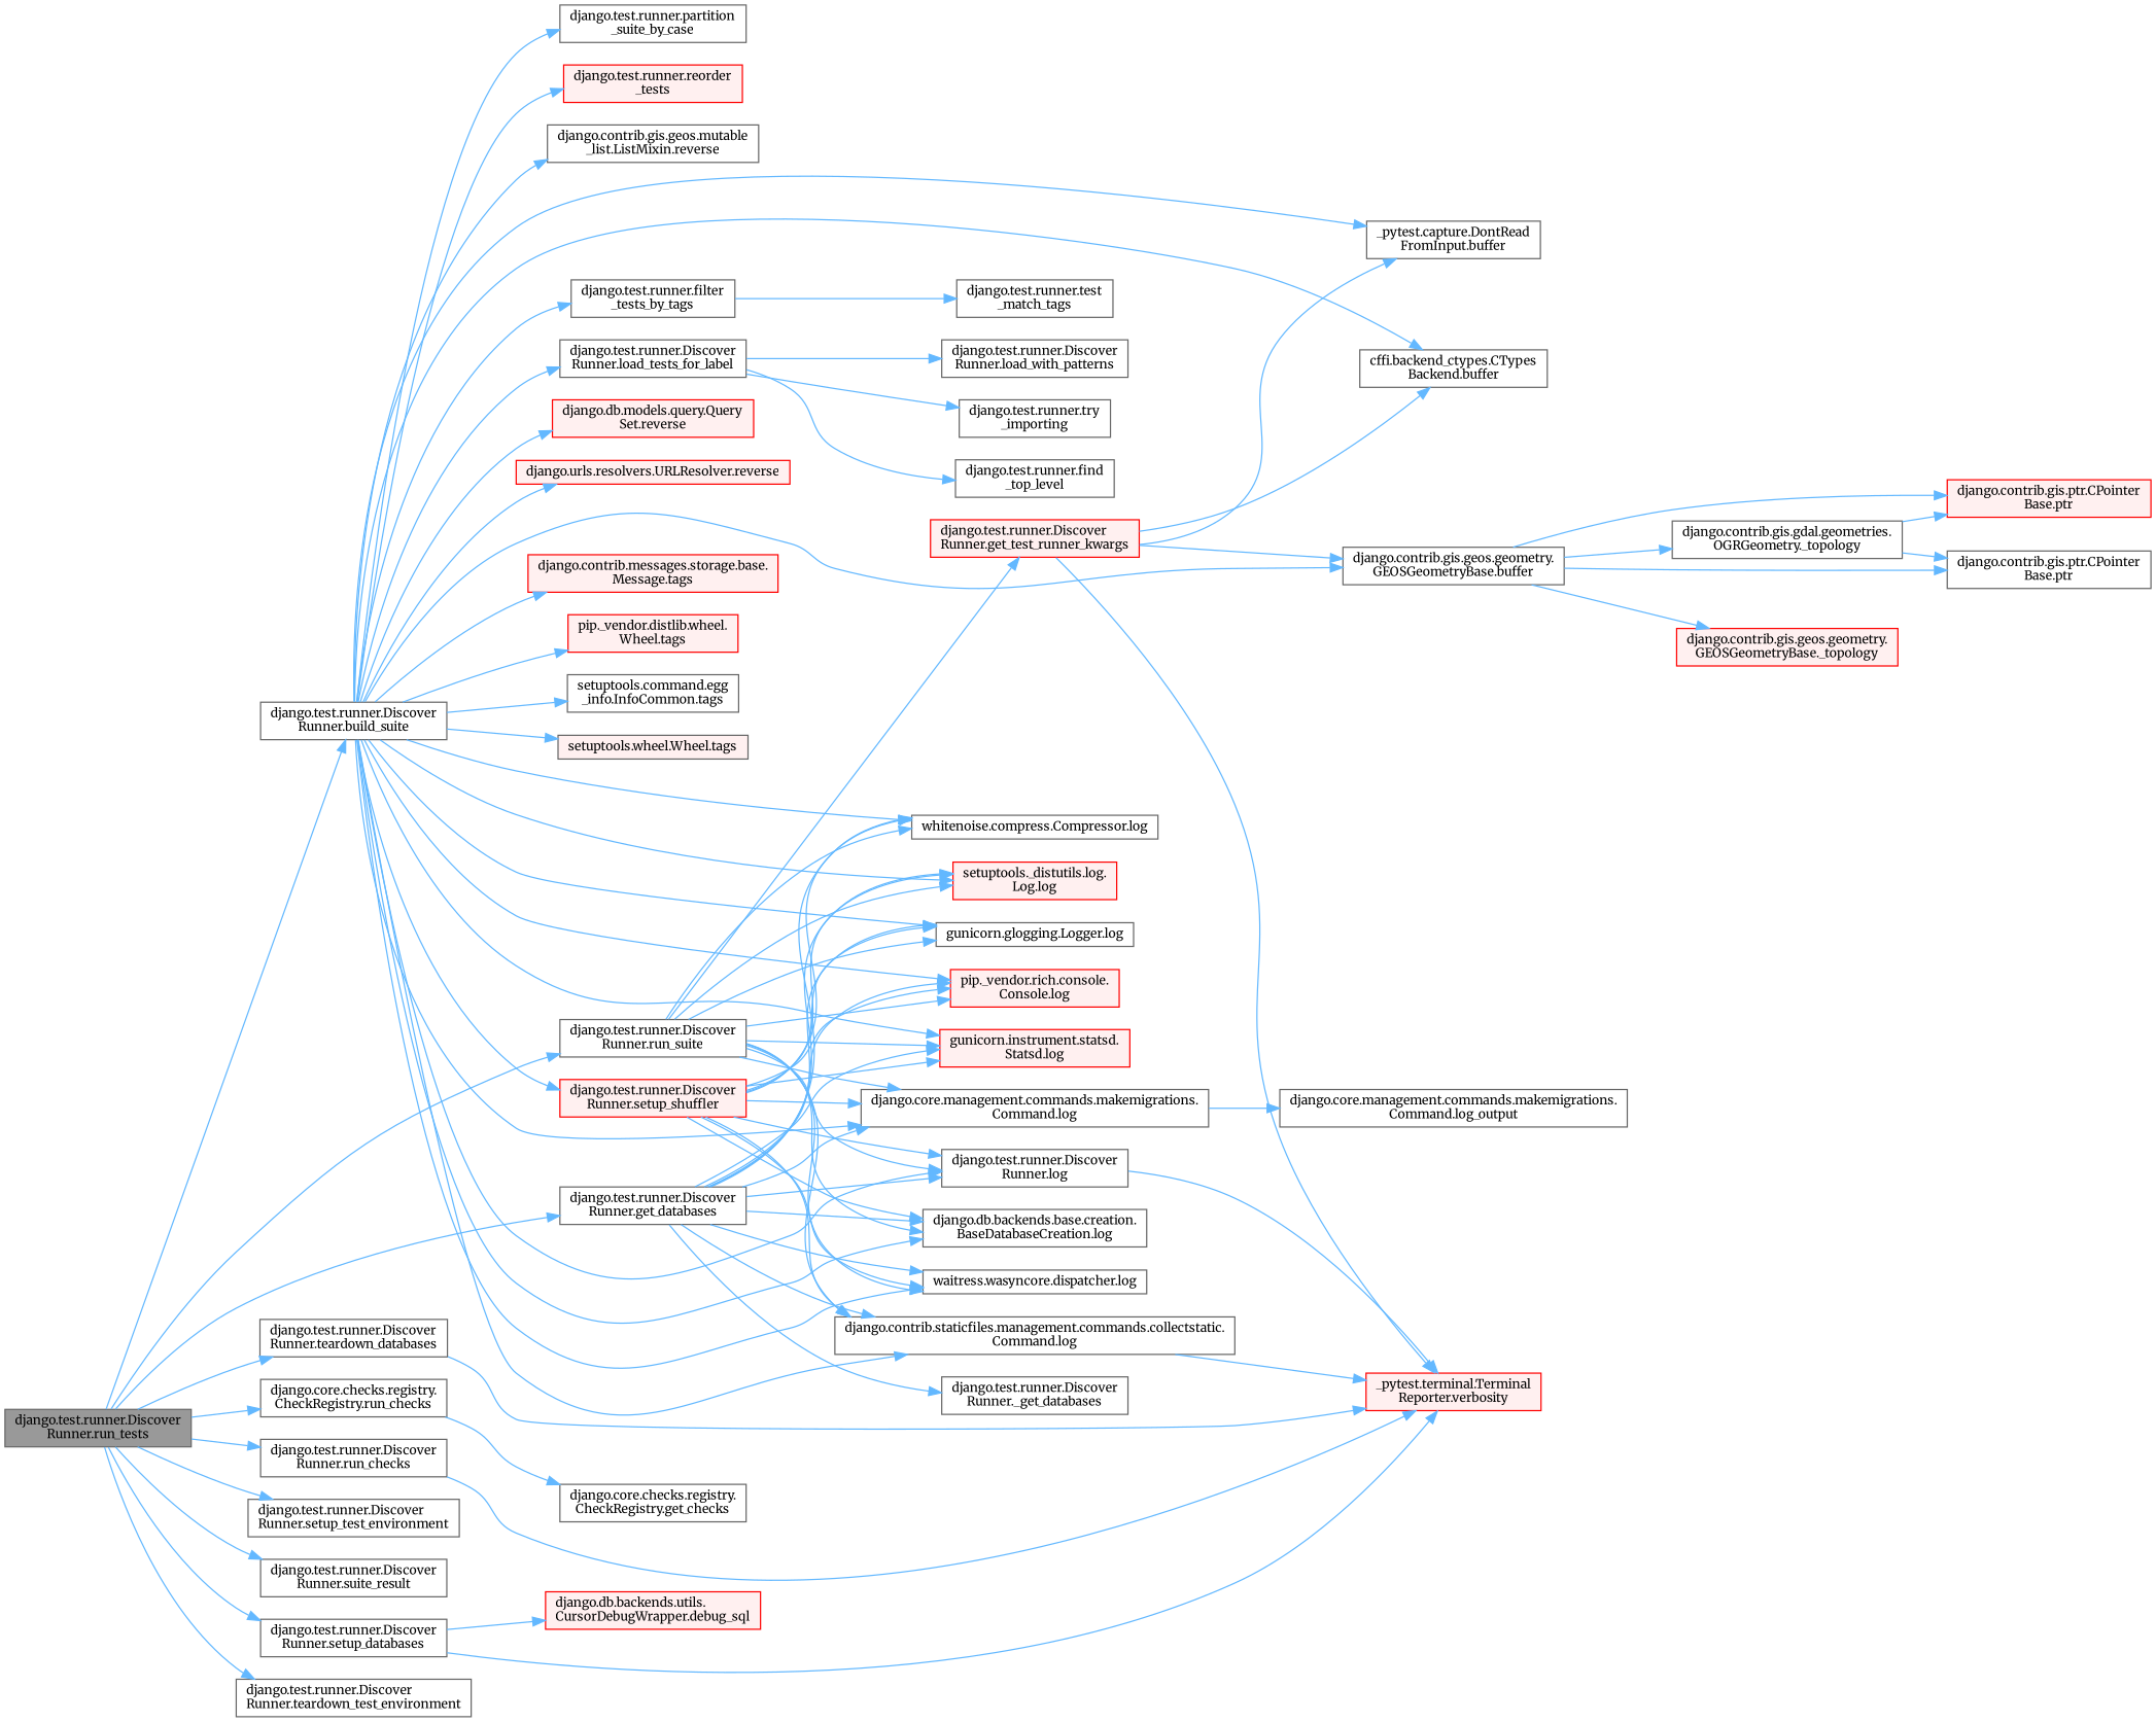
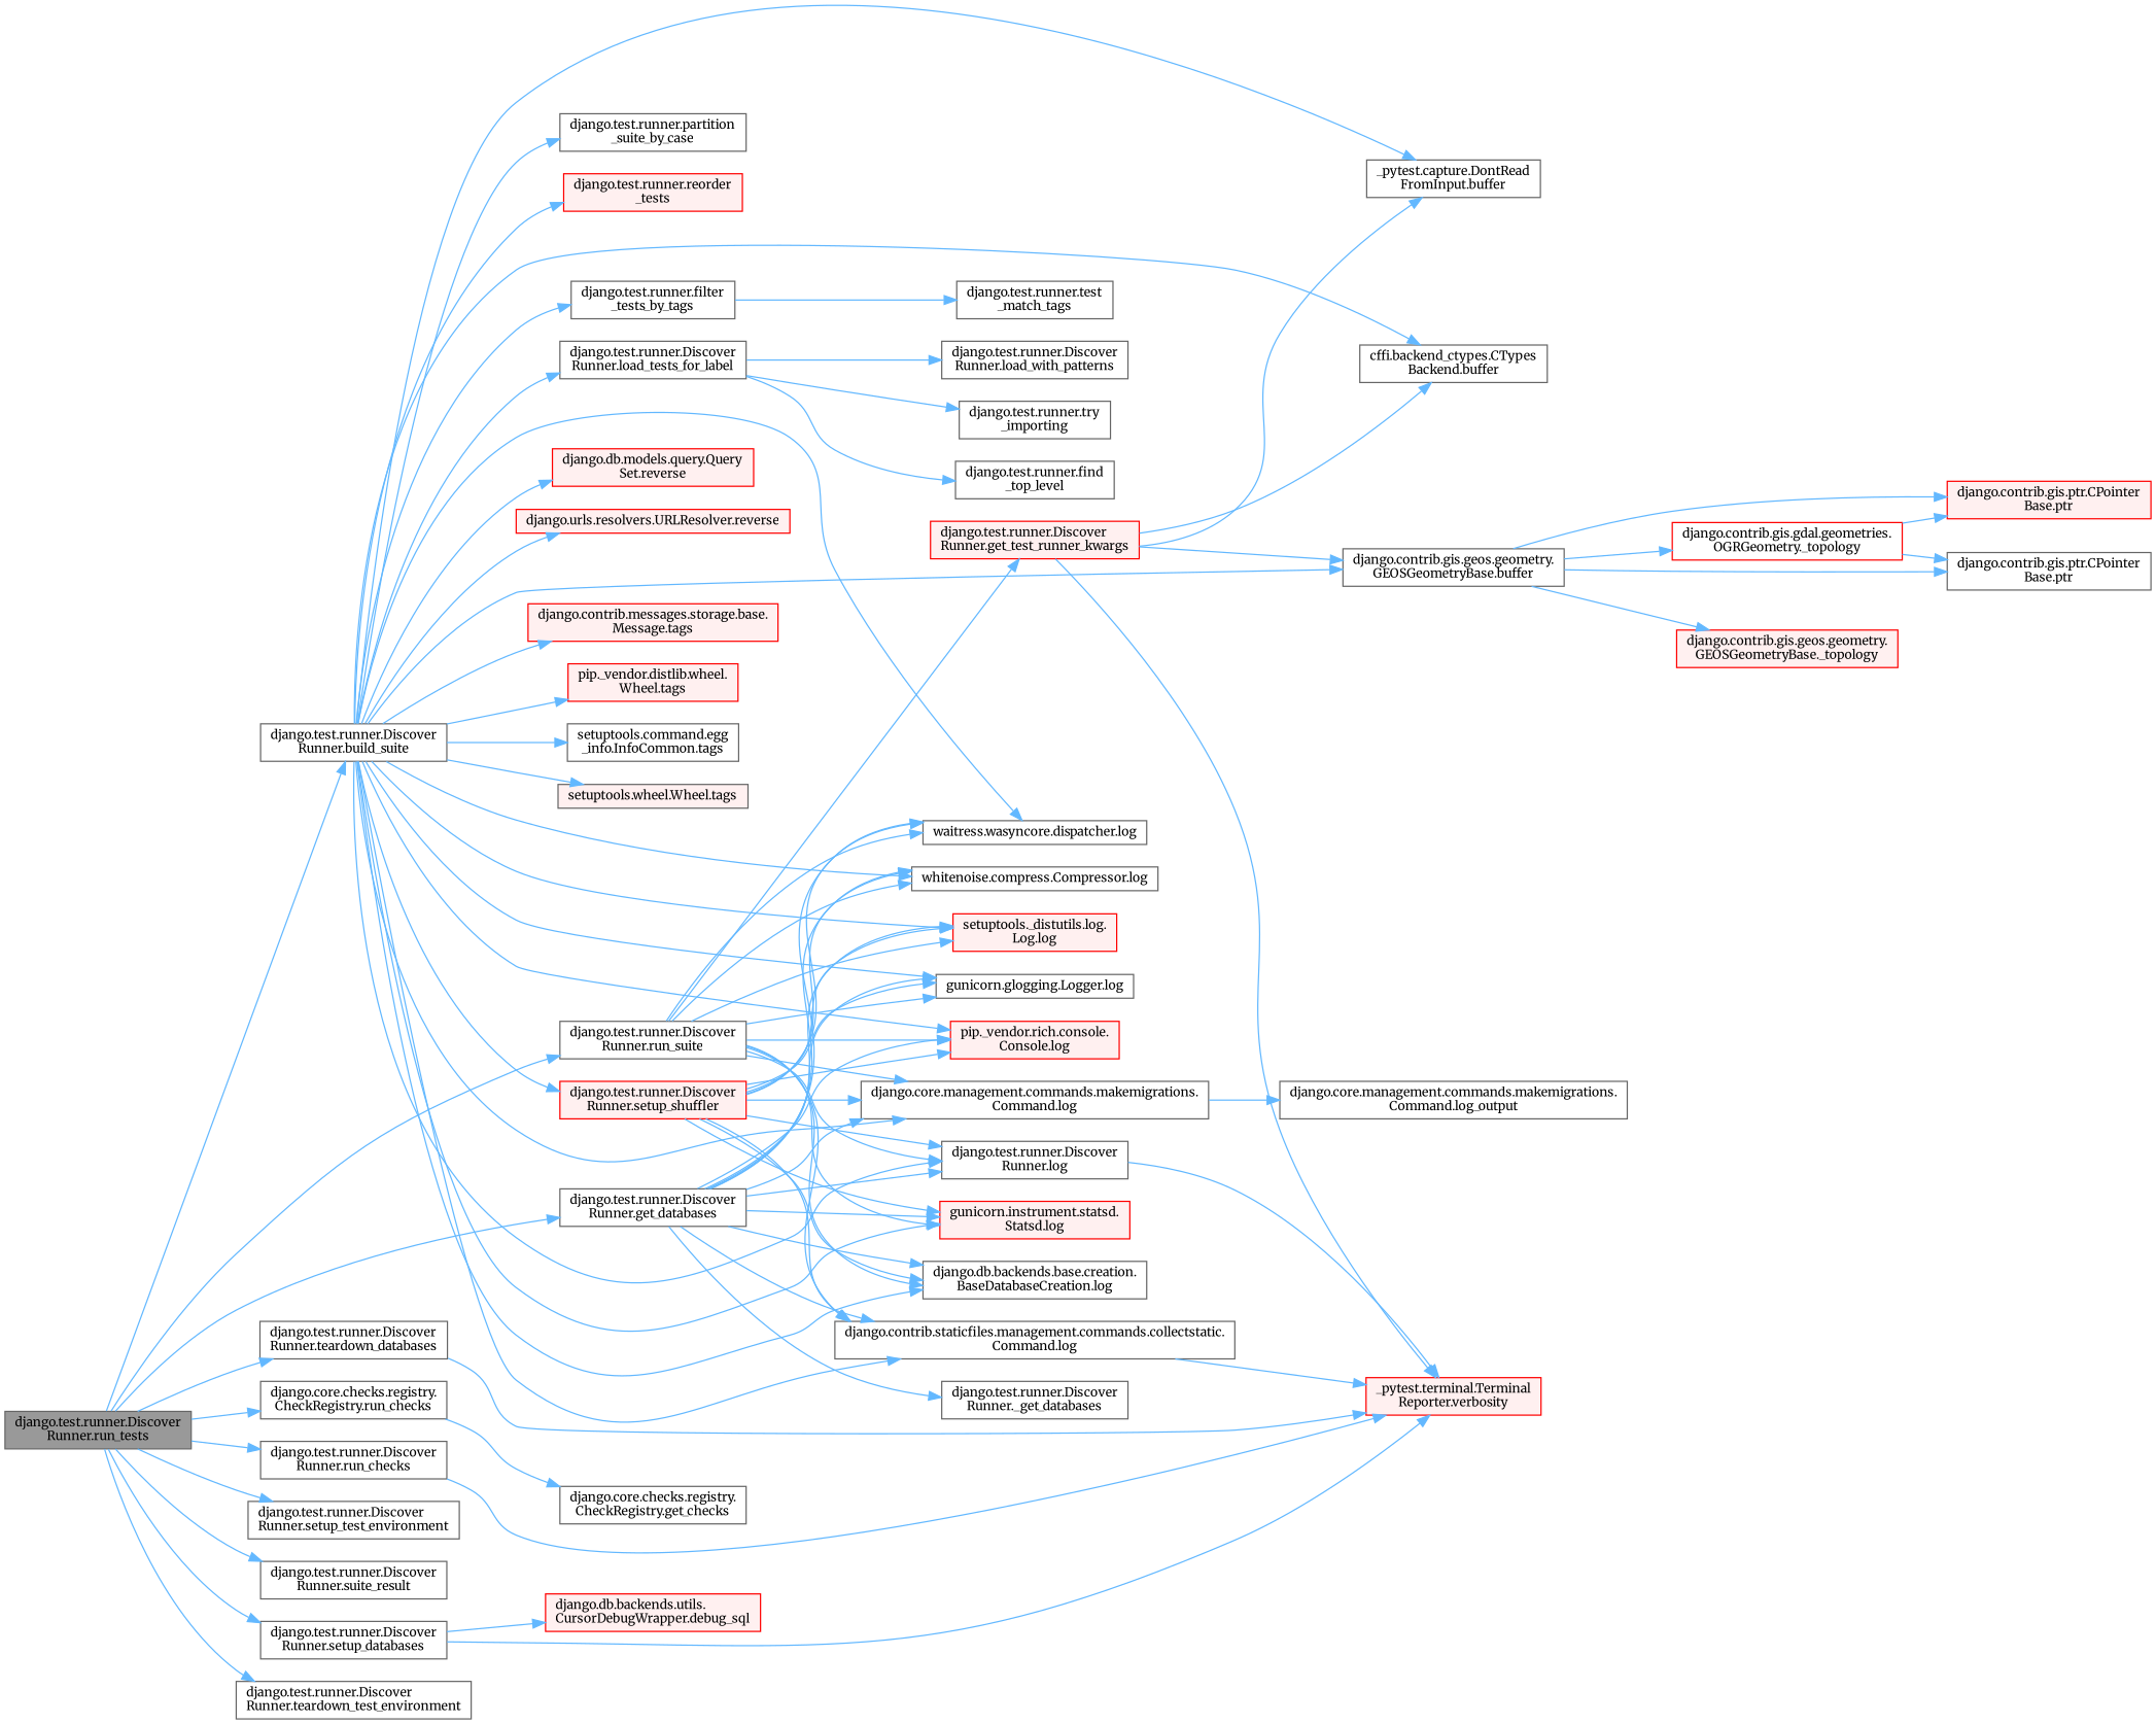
  digraph {
    fontname=Merriweather
    rankdir=LR
    node [color=grey40 fillcolor=white fontname=Merriweather fontsize=10 shape=box style=filled]
    edge [color=steelblue1 fontname=Merriweather fontsize=10 labelfontname=Helvetica labelfontsize=10 style=solid]
    n1 [color=gray40 fillcolor=grey60 fontcolor=black height=0.2 label="django.test.runner.Discover\lRunner.run_tests" width=0.4]
    n2 [height=0.2 label="django.test.runner.Discover\lRunner.build_suite" width=0.4]
    n3 [height=0.2 label="django.test.runner.Discover\lRunner.get_databases" width=0.4]
    n4 [height=0.2 label="django.core.checks.registry.\lCheckRegistry.run_checks" width=0.4]
    n5 [height=0.2 label="django.test.runner.Discover\lRunner.run_checks" width=0.4]
    n6 [height=0.2 label="django.test.runner.Discover\lRunner.run_suite" width=0.4]
    n7 [height=0.2 label="django.test.runner.Discover\lRunner.setup_databases" width=0.4]
    n8 [height=0.2 label="django.test.runner.Discover\lRunner.setup_test_environment" width=0.4]
    n9 [height=0.2 label="django.test.runner.Discover\lRunner.suite_result" width=0.4]
    n10 [height=0.2 label="django.test.runner.Discover\lRunner.teardown_databases" width=0.4]
    n11 [height=0.2 label="django.test.runner.Discover\lRunner.teardown_test_environment" width=0.4]
    n12 [height=0.2 label="_pytest.capture.DontRead\lFromInput.buffer" width=0.4]
    n13 [height=0.2 label="cffi.backend_ctypes.CTypes\lBackend.buffer" width=0.4]
    n14 [height=0.2 label="django.contrib.gis.geos.geometry.\lGEOSGeometryBase.buffer" width=0.4]
    n15 [height=0.2 label="django.test.runner.filter\l_tests_by_tags" width=0.4]
    n16 [height=0.2 label="django.test.runner.Discover\lRunner.load_tests_for_label" width=0.4]
    n17 [height=0.2 label="django.contrib.staticfiles.management.commands.collectstatic.\lCommand.log" width=0.4]
    n18 [height=0.2 label="django.core.management.commands.makemigrations.\lCommand.log" width=0.4]
    n19 [height=0.2 label="django.db.backends.base.creation.\lBaseDatabaseCreation.log" width=0.4]
    n20 [height=0.2 label="django.test.runner.Discover\lRunner.log" width=0.4]
    n21 [height=0.2 label="gunicorn.glogging.Logger.log" width=0.4]
    n22 [color=red fillcolor="#FFF0F0" height=0.2 label="gunicorn.instrument.statsd.\lStatsd.log" width=0.4]
    n23 [color=red fillcolor="#FFF0F0" height=0.2 label="pip._vendor.rich.console.\lConsole.log" width=0.4]
    n24 [color=red fillcolor="#FFF0F0" height=0.2 label="setuptools._distutils.log.\lLog.log" width=0.4]
    n25 [height=0.2 label="waitress.wasyncore.dispatcher.log" width=0.4]
    n26 [height=0.2 label="whitenoise.compress.Compressor.log" width=0.4]
    n27 [height=0.2 label="django.test.runner.partition\l_suite_by_case" width=0.4]
    n28 [color=red fillcolor="#FFF0F0" height=0.2 label="django.test.runner.reorder\l_tests" width=0.4]
-   n29 [height=0.2 label="django.contrib.gis.geos.mutable\l_list.ListMixin.reverse" width=0.4]
    n30 [color=red fillcolor="#FFF0F0" height=0.2 label="django.db.models.query.Query\lSet.reverse" width=0.4]
    n31 [color=red fillcolor="#FFF0F0" height=0.2 label="django.urls.resolvers.URLResolver.reverse" width=0.4]
    n32 [color=red fillcolor="#FFF0F0" height=0.2 label="django.test.runner.Discover\lRunner.setup_shuffler" width=0.4]
    n33 [color=red fillcolor="#FFF0F0" height=0.2 label="django.contrib.messages.storage.base.\lMessage.tags" width=0.4]
    n34 [color=red fillcolor="#FFF0F0" height=0.2 label="pip._vendor.distlib.wheel.\lWheel.tags" width=0.4]
    n35 [height=0.2 label="setuptools.command.egg\l_info.InfoCommon.tags" width=0.4]
    n36 [fillcolor="#FFF0F0" height=0.2 label="setuptools.wheel.Wheel.tags" width=0.4]
    n37 [height=0.2 label="django.test.runner.Discover\lRunner._get_databases" width=0.4]
    n38 [height=0.2 label="django.core.checks.registry.\lCheckRegistry.get_checks" width=0.4]
    n39 [color=red fillcolor="#FFF0F0" height=0.2 label="_pytest.terminal.Terminal\lReporter.verbosity" width=0.4]
    n40 [color=red fillcolor="#FFF0F0" height=0.2 label="django.test.runner.Discover\lRunner.get_test_runner_kwargs" width=0.4]
    n41 [color=red fillcolor="#FFF0F0" height=0.2 label="django.db.backends.utils.\lCursorDebugWrapper.debug_sql" width=0.4]
-   n42 [height=0.2 label="django.contrib.gis.gdal.geometries.\lOGRGeometry._topology" width=0.4]
+   n42 [color=red height=0.2 label="django.contrib.gis.gdal.geometries.\lOGRGeometry._topology" width=0.4]
    n43 [color=red fillcolor="#FFF0F0" height=0.2 label="django.contrib.gis.ptr.CPointer\lBase.ptr" width=0.4]
    n44 [height=0.2 label="django.contrib.gis.ptr.CPointer\lBase.ptr" width=0.4]
    n45 [color=red fillcolor="#FFF0F0" height=0.2 label="django.contrib.gis.geos.geometry.\lGEOSGeometryBase._topology" width=0.4]
    n46 [height=0.2 label="django.test.runner.test\l_match_tags" width=0.4]
    n47 [height=0.2 label="django.test.runner.find\l_top_level" width=0.4]
    n48 [height=0.2 label="django.test.runner.Discover\lRunner.load_with_patterns" width=0.4]
    n49 [height=0.2 label="django.test.runner.try\l_importing" width=0.4]
    n50 [height=0.2 label="django.core.management.commands.makemigrations.\lCommand.log_output" width=0.4]
    n1 -> n2
    n1 -> n3
    n1 -> n4
    n1 -> n5
    n1 -> n6
    n1 -> n7
    n1 -> n8
    n1 -> n9
    n1 -> n10
    n1 -> n11
    n2 -> n12
    n2 -> n13
    n2 -> n14
    n2 -> n15
    n2 -> n16
    n2 -> n17
    n2 -> n18
    n2 -> n19
    n2 -> n20
    n2 -> n21
    n2 -> n22
    n2 -> n23
    n2 -> n24
    n2 -> n25
    n2 -> n26
    n2 -> n27
    n2 -> n28
-   n2 -> n29
    n2 -> n30
    n2 -> n31
    n2 -> n32
    n2 -> n33
    n2 -> n34
    n2 -> n35
    n2 -> n36
    n3 -> n17
    n3 -> n18
    n3 -> n19
    n3 -> n20
    n3 -> n21
    n3 -> n22
    n3 -> n23
    n3 -> n24
    n3 -> n25
    n3 -> n26
    n3 -> n37
    n4 -> n38
    n5 -> n39
    n6 -> n17
    n6 -> n18
    n6 -> n19
    n6 -> n20
    n6 -> n21
    n6 -> n22
    n6 -> n23
    n6 -> n24
    n6 -> n25
    n6 -> n26
    n6 -> n40
    n7 -> n39
    n7 -> n41
    n10 -> n39
    n14 -> n42
    n14 -> n43
    n14 -> n44
    n14 -> n45
    n15 -> n46
    n16 -> n47
    n16 -> n48
    n16 -> n49
    n17 -> n39
    n18 -> n50
    n20 -> n39
    n32 -> n17
    n32 -> n18
    n32 -> n19
    n32 -> n20
    n32 -> n21
    n32 -> n22
    n32 -> n23
    n32 -> n24
    n32 -> n25
    n32 -> n26
    n40 -> n12
    n40 -> n13
    n40 -> n14
    n40 -> n39
    n42 -> n43
    n42 -> n44
  }
